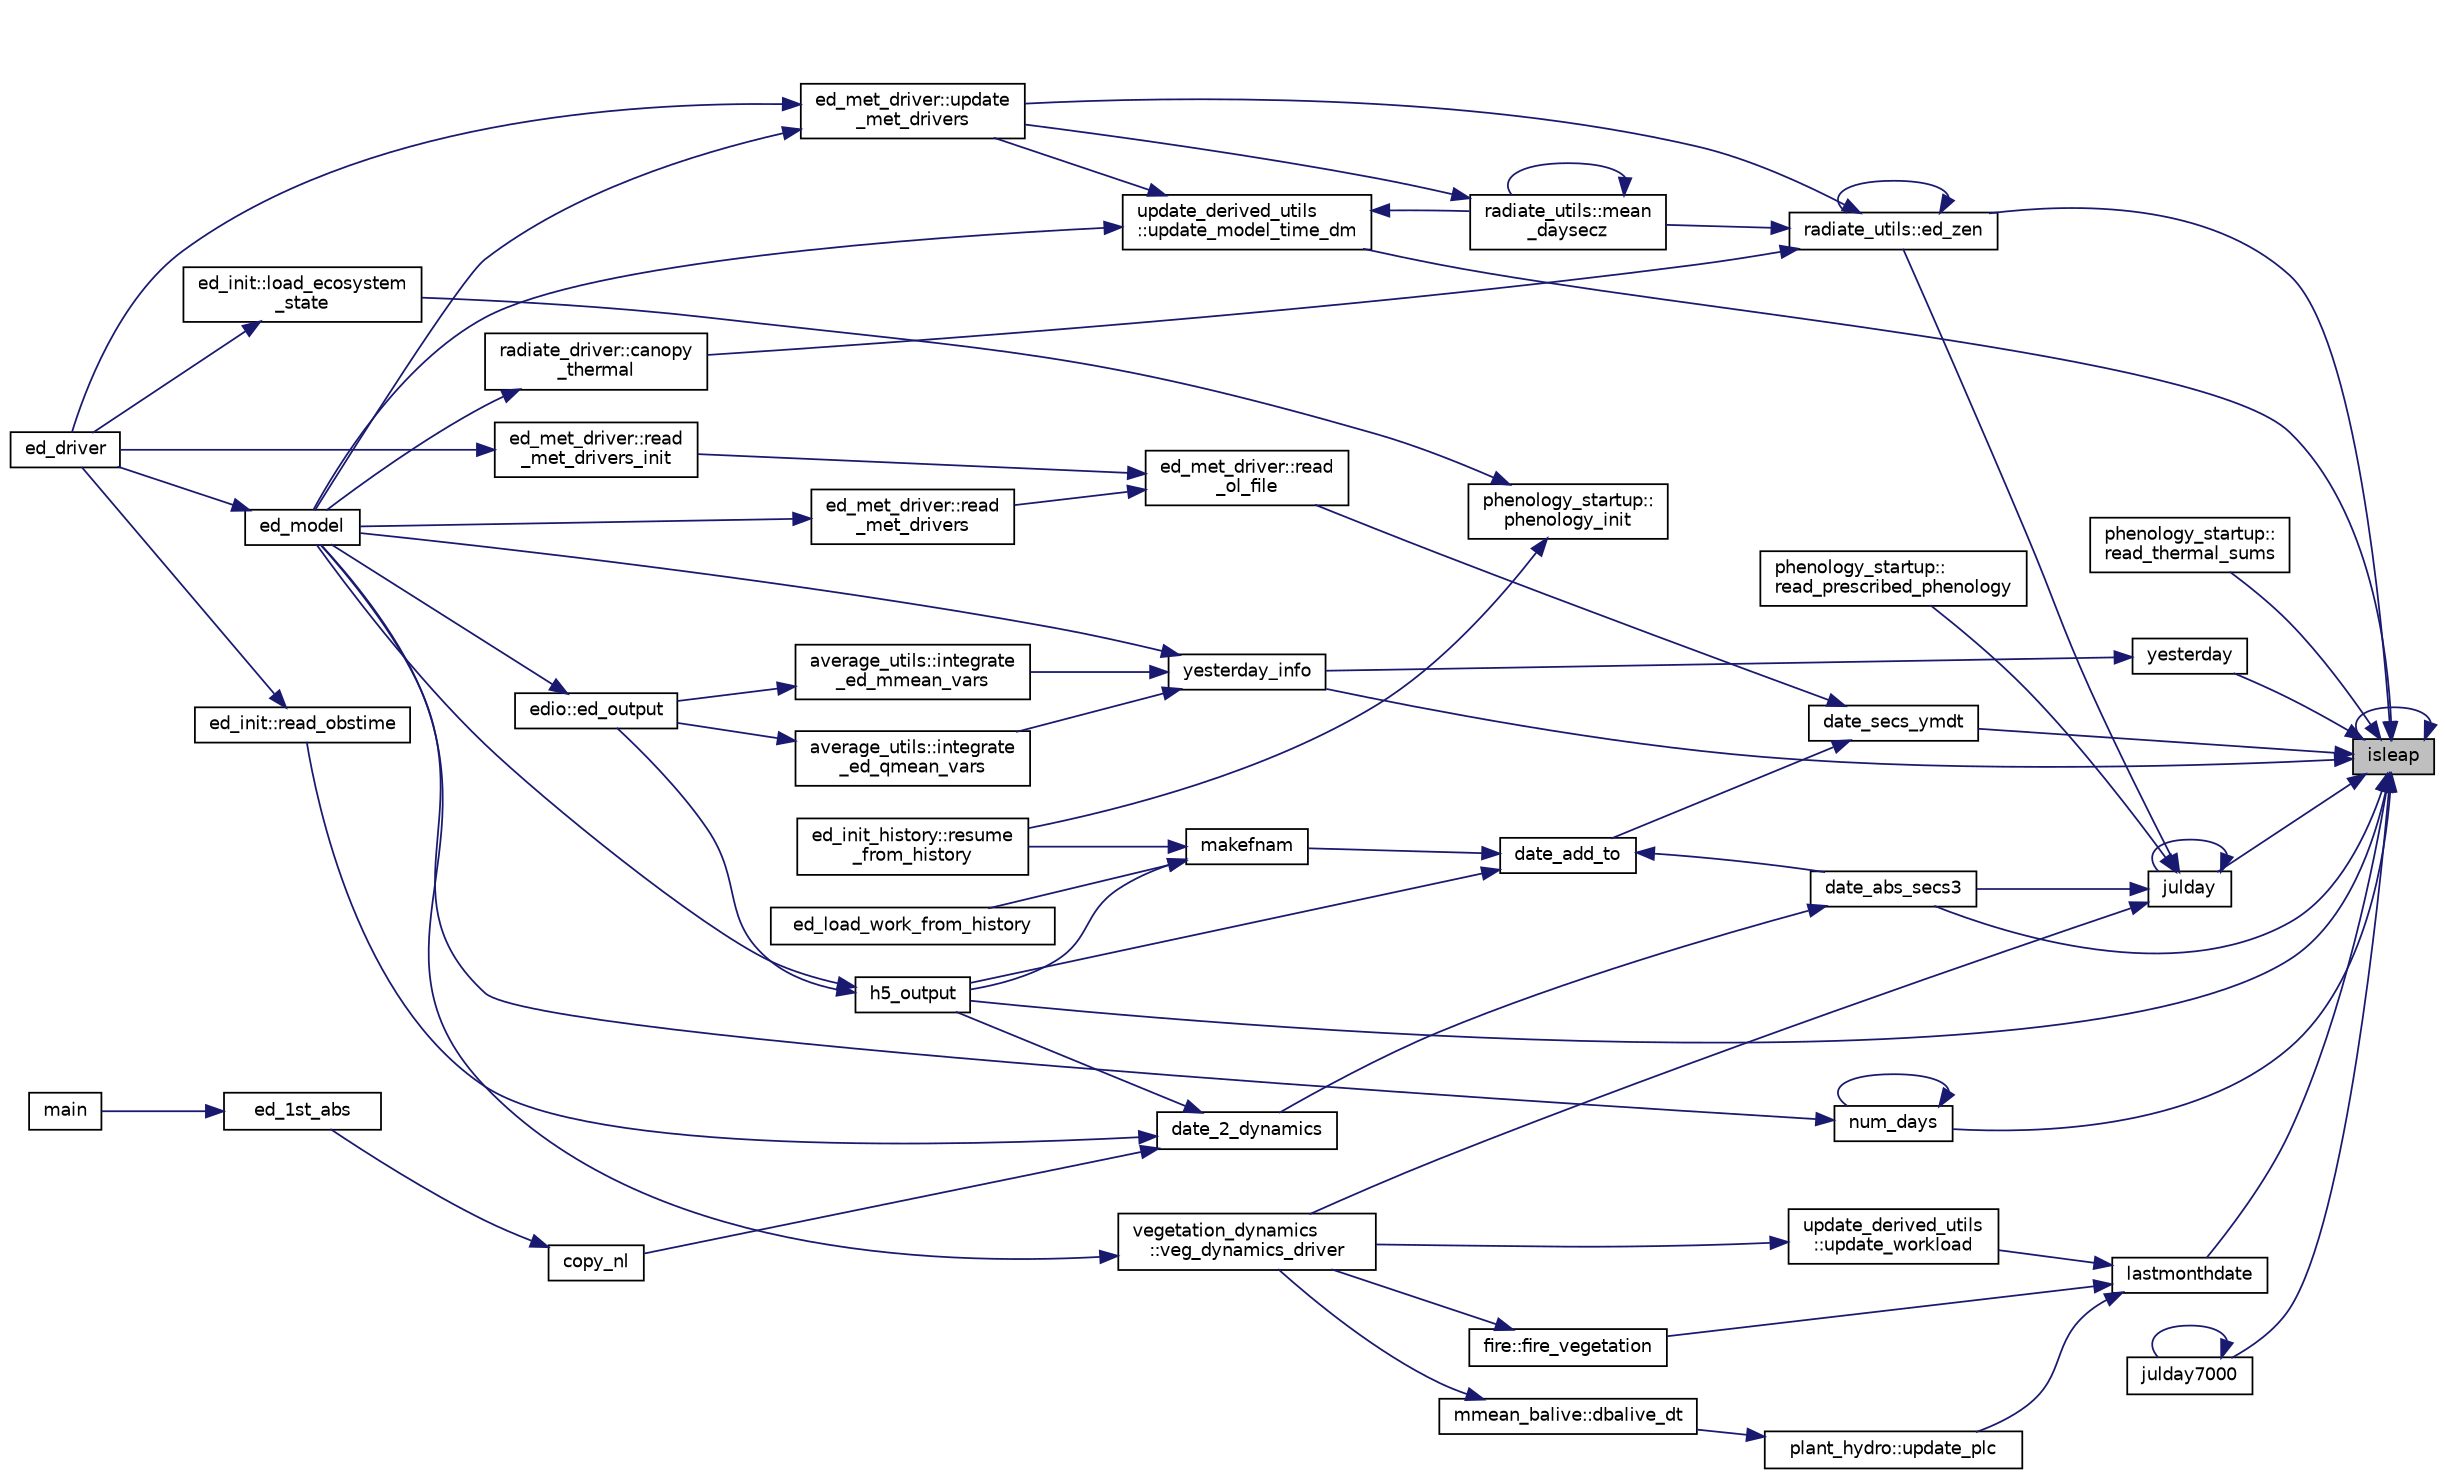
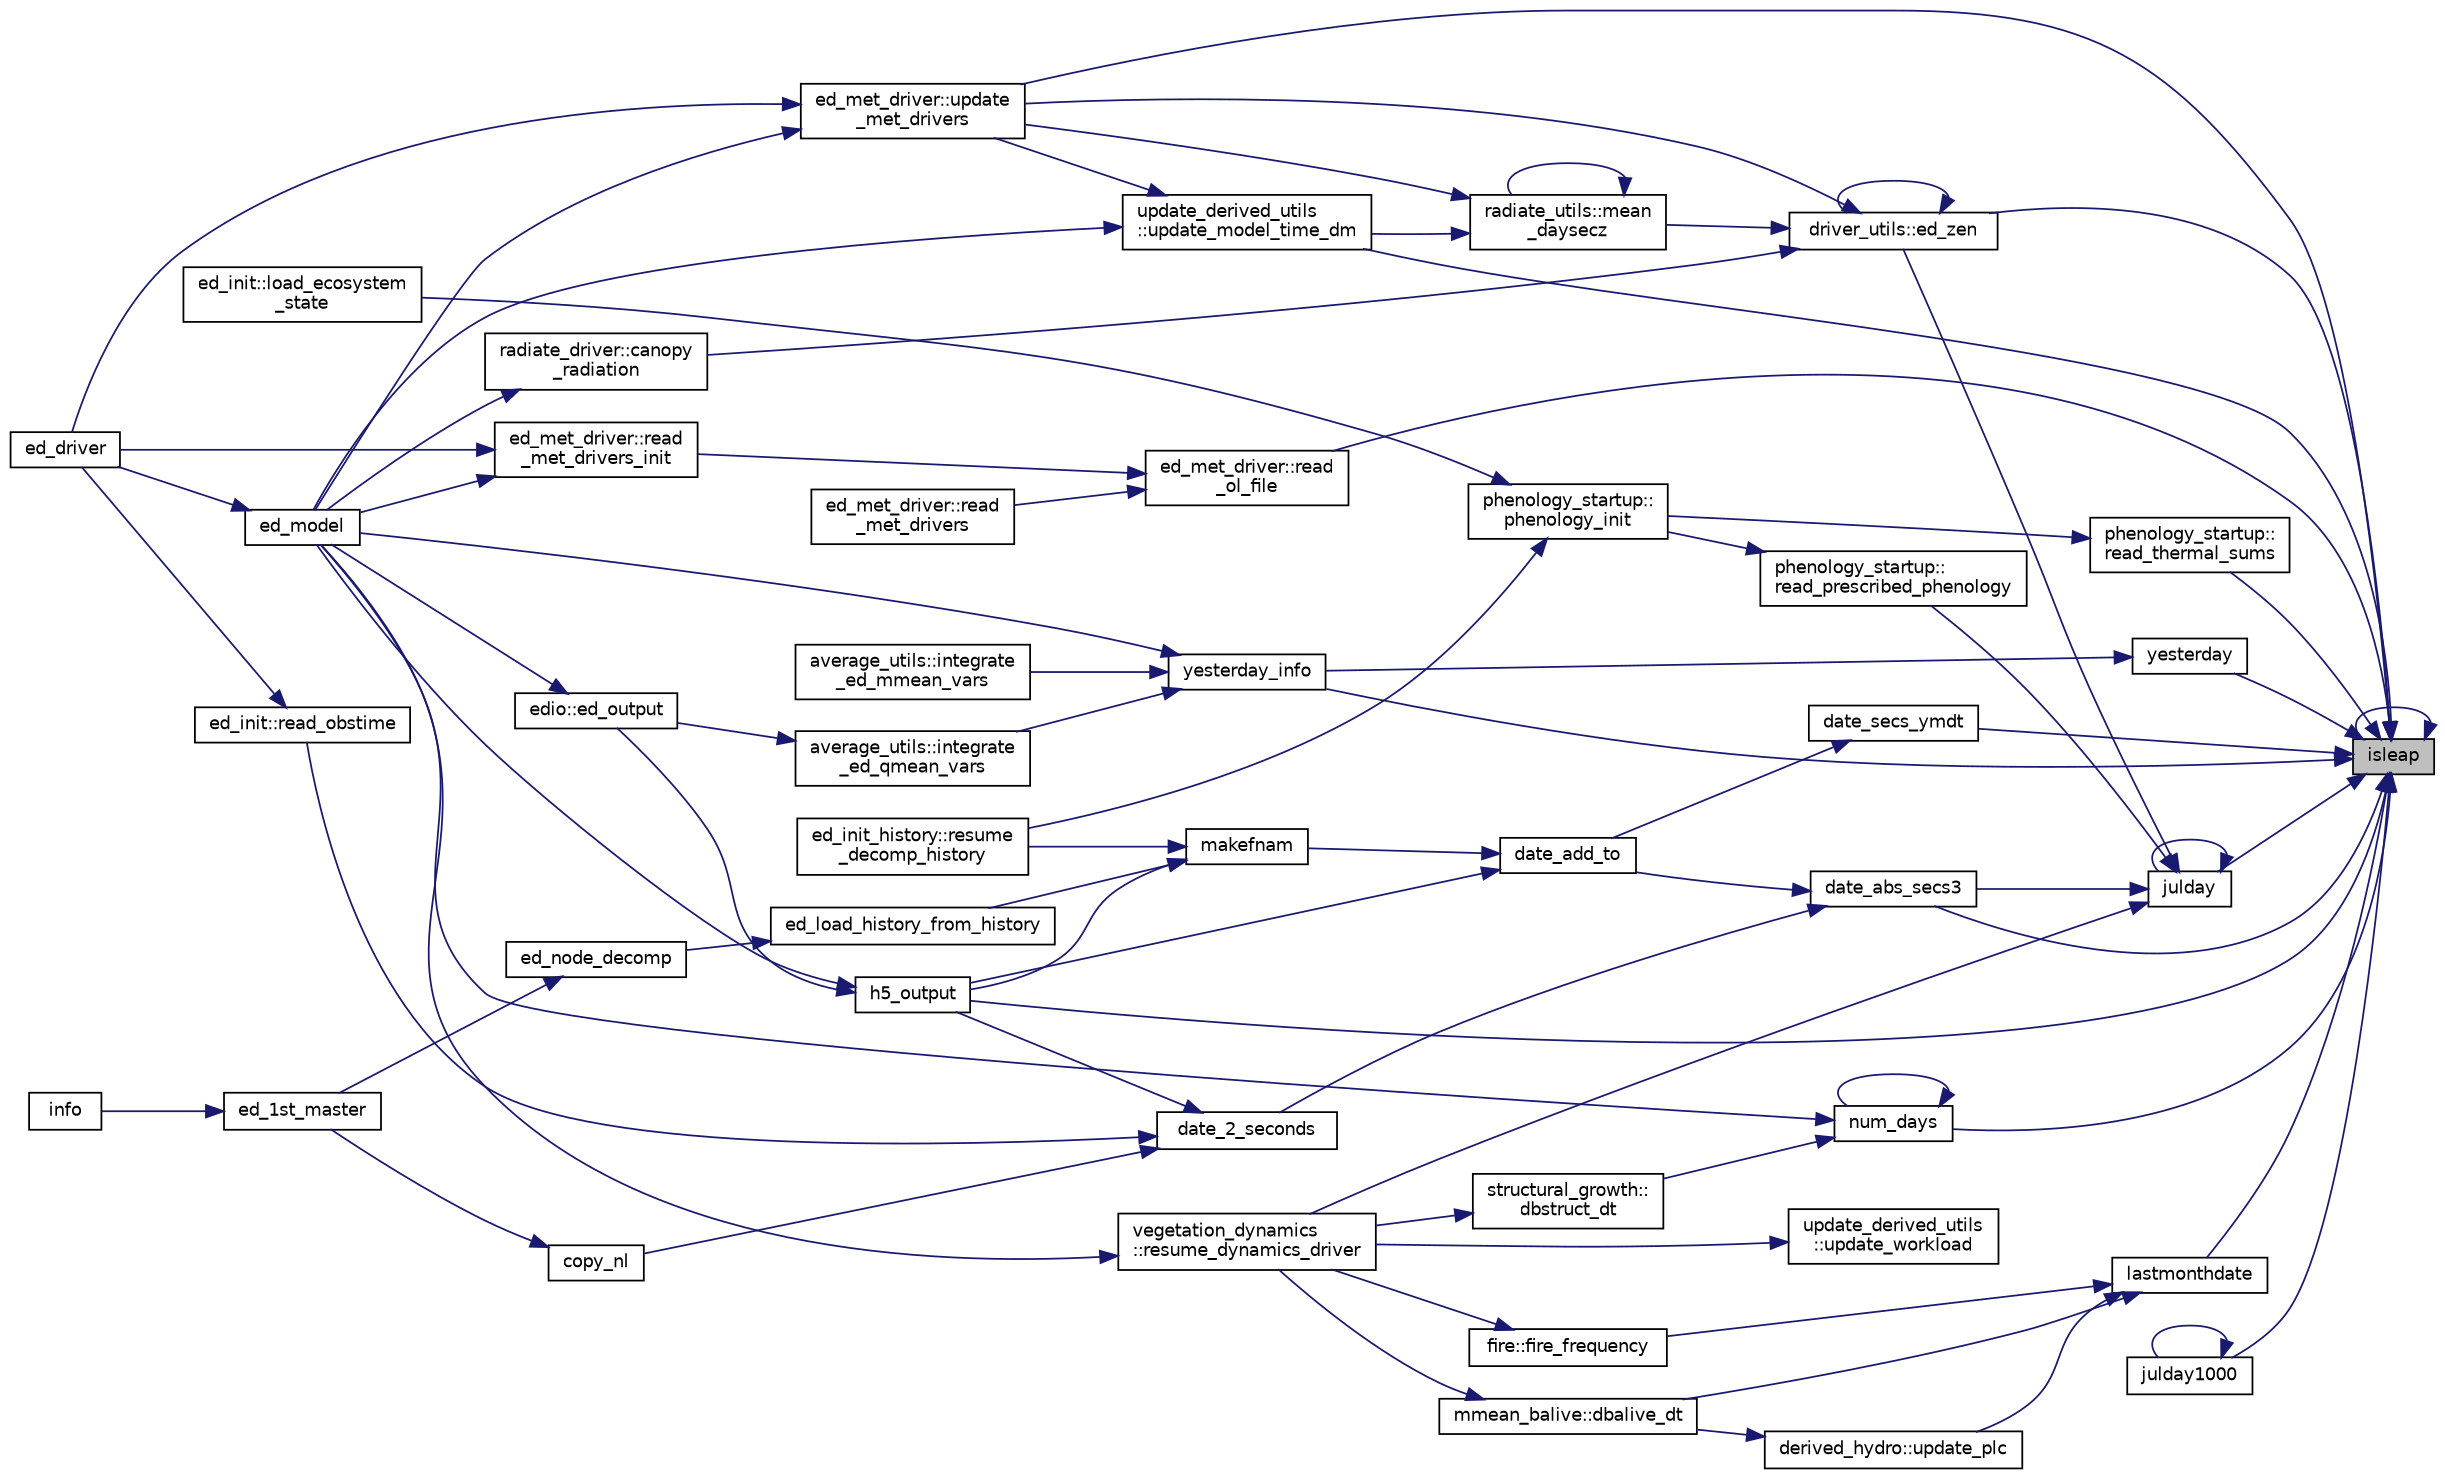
  digraph {
    rankdir=RL
    node [color=black fillcolor=white fontname=Helvetica fontsize=10 shape=record style=filled]
    edge [color=midnightblue dir=back fontname=Helvetica fontsize=10 labelfontname=Helvetica labelfontsize=10 style=solid]
    n1 [fillcolor=grey75 fontcolor=black height=0.2 label=isleap width=0.4]
    n2 [height=0.2 label=date_abs_secs3 width=0.4]
    n3 [height=0.2 label=h5_output width=0.4]
    n4 [height=0.2 label=date_secs_ymdt width=0.4]
-   n5 [height=0.2 label="radiate_utils::ed_zen" width=0.4]
+   n5 [height=0.2 label="driver_utils::ed_zen" width=0.4]
    n6 [height=0.2 label="ed_met_driver::update\l_met_drivers" width=0.4]
    n7 [height=0.2 label=julday width=0.4]
-   n8 [height=0.2 label=julday7000 width=0.4]
+   n8 [height=0.2 label=julday1000 width=0.4]
    n9 [height=0.2 label=lastmonthdate width=0.4]
    n10 [height=0.2 label=num_days width=0.4]
    n11 [height=0.2 label="ed_met_driver::read\l_ol_file" width=0.4]
    n12 [height=0.2 label="phenology_startup::\lread_thermal_sums" width=0.4]
    n13 [height=0.2 label="update_derived_utils\l::update_model_time_dm" width=0.4]
    n14 [height=0.2 label=yesterday width=0.4]
    n15 [height=0.2 label=yesterday_info width=0.4]
-   n16 [height=0.2 label=date_2_dynamics width=0.4]
+   n16 [height=0.2 label=date_2_seconds width=0.4]
    n17 [height=0.2 label=date_add_to width=0.4]
    n18 [height=0.2 label=ed_model width=0.4]
    n19 [height=0.2 label="edio::ed_output" width=0.4]
-   n20 [height=0.2 label="radiate_driver::canopy\l_thermal" width=0.4]
+   n20 [height=0.2 label="radiate_driver::canopy\l_radiation" width=0.4]
    n21 [height=0.2 label="radiate_utils::mean\l_daysecz" width=0.4]
    n22 [height=0.2 label=ed_driver width=0.4]
    n23 [height=0.2 label="phenology_startup::\lread_prescribed_phenology" width=0.4]
-   n24 [height=0.2 label="vegetation_dynamics\l::veg_dynamics_driver" width=0.4]
-   n25 [height=0.2 label="fire::fire_vegetation" width=0.4]
-   n26 [height=0.2 label="plant_hydro::update_plc" width=0.4]
+   n24 [height=0.2 label="vegetation_dynamics\l::resume_dynamics_driver" width=0.4]
+   n25 [height=0.2 label="fire::fire_frequency" width=0.4]
+   n26 [height=0.2 label="derived_hydro::update_plc" width=0.4]
    n27 [height=0.2 label="update_derived_utils\l::update_workload" width=0.4]
+   n28 [height=0.2 label="structural_growth::\ldbstruct_dt" width=0.4]
    n29 [height=0.2 label="ed_met_driver::read\l_met_drivers" width=0.4]
    n30 [height=0.2 label="ed_met_driver::read\l_met_drivers_init" width=0.4]
    n31 [height=0.2 label="phenology_startup::\lphenology_init" width=0.4]
    n32 [height=0.2 label="average_utils::integrate\l_ed_mmean_vars" width=0.4]
    n33 [height=0.2 label="average_utils::integrate\l_ed_qmean_vars" width=0.4]
    n34 [height=0.2 label=copy_nl width=0.4]
    n35 [height=0.2 label="ed_init::read_obstime" width=0.4]
    n36 [height=0.2 label=makefnam width=0.4]
-   n37 [height=0.2 label=ed_1st_abs width=0.4]
-   n38 [height=0.2 label=main width=0.4]
-   n39 [height=0.2 label=ed_load_work_from_history width=0.4]
-   n40 [height=0.2 label="ed_init_history::resume\l_from_history" width=0.4]
+   n37 [height=0.2 label=ed_1st_master width=0.4]
+   n38 [height=0.2 label=info width=0.4]
+   n39 [height=0.2 label=ed_load_history_from_history width=0.4]
+   n40 [height=0.2 label="ed_init_history::resume\l_decomp_history" width=0.4]
+   n41 [height=0.2 label=ed_node_decomp width=0.4]
    n42 [height=0.2 label="ed_init::load_ecosystem\l_state" width=0.4]
    n43 [height=0.2 label="mmean_balive::dbalive_dt" width=0.4]
    n1 -> n1
    n1 -> n2
    n1 -> n3
    n1 -> n4
    n1 -> n5
+   n1 -> n6
    n1 -> n7
    n1 -> n8
    n1 -> n9
    n1 -> n10
-   n4 -> n11
+   n1 -> n11
    n1 -> n12
    n1 -> n13
    n1 -> n14
    n1 -> n15
    n2 -> n16
-   n17 -> n2
+   n2 -> n17
    n3 -> n18
    n3 -> n19
    n4 -> n17
    n5 -> n5
    n5 -> n6
    n5 -> n20
    n5 -> n21
    n6 -> n18
    n6 -> n22
    n7 -> n2
    n7 -> n5
    n7 -> n7
    n7 -> n23
    n7 -> n24
    n8 -> n8
    n9 -> n25
    n9 -> n26
-   n9 -> n27
+   n9 -> n43
    n10 -> n10
    n10 -> n18
+   n10 -> n28
    n11 -> n29
    n11 -> n30
+   n12 -> n31
    n13 -> n6
    n13 -> n18
-   n13 -> n21
+   n21 -> n13
    n14 -> n15
    n15 -> n18
    n15 -> n32
    n15 -> n33
    n16 -> n3
    n16 -> n34
    n16 -> n35
    n17 -> n3
    n17 -> n36
    n18 -> n22
    n19 -> n18
    n20 -> n18
    n21 -> n6
    n21 -> n21
+   n23 -> n31
    n24 -> n18
    n25 -> n24
    n26 -> n43
    n27 -> n24
-   n29 -> n18
+   n28 -> n24
+   n30 -> n18
    n30 -> n22
    n31 -> n40
    n31 -> n42
-   n32 -> n19
    n33 -> n19
    n34 -> n37
    n35 -> n22
    n36 -> n3
    n36 -> n39
    n36 -> n40
    n37 -> n38
-   n42 -> n22
+   n39 -> n41
+   n41 -> n37
    n43 -> n24
  }
